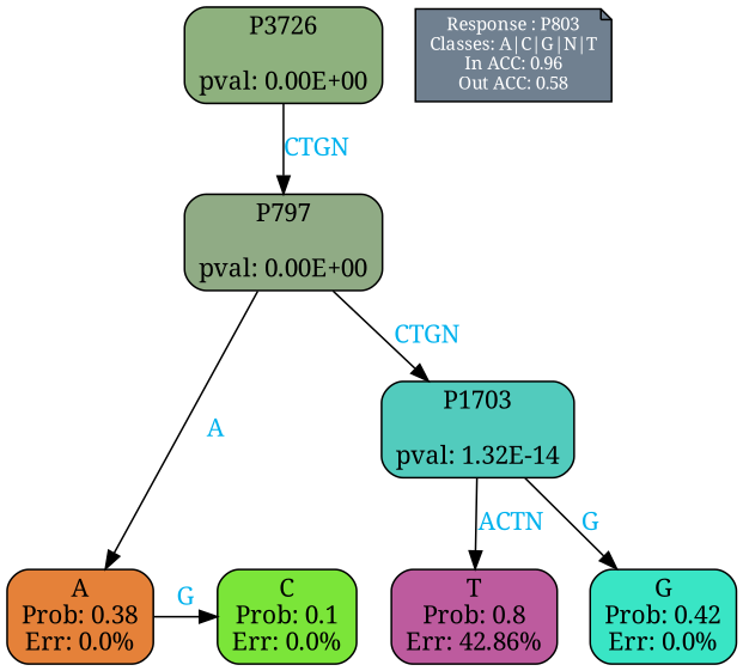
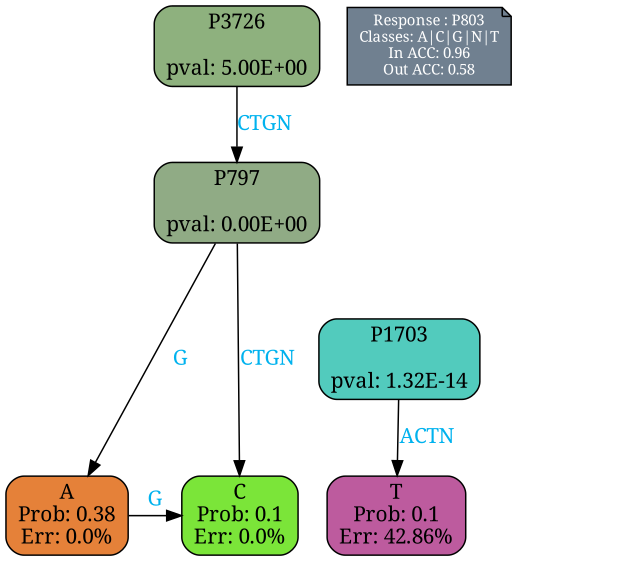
  digraph {
    fontname="Noto Serif"
    ranksep=equally
    splines=polylines
    node [color=black fontname="Noto Serif" shape=box style="filled, rounded"]
    edge [fontcolor=deepskyblue2 fontname="Noto Serif"]
    n1 [fillcolor="#e58139" label="A\nProb: 0.38\nErr: 0.0%"]
-   n2 [fillcolor="#bd5b9e" label="T\nProb: 0.8\nErr: 42.86%"]
-   n3 [fillcolor="#39e5c5" label="G\nProb: 0.42\nErr: 0.0%"]
+   n2 [fillcolor="#bd5b9e" label="T\nProb: 0.1\nErr: 42.86%"]
    n4 [fillcolor="#7be539" label="C\nProb: 0.1\nErr: 0.0%"]
    n5 [align=left fillcolor=slategray fontcolor=white fontsize=10 label="Response : P803\nClasses: A|C|G|N|T\nIn ACC: 0.96\nOut ACC: 0.58\n" shape=note style=filled]
-   n6 [fillcolor="#8eb17e" label="P3726\n\npval: 0.00E+00"]
+   n6 [fillcolor="#8eb17e" label="P3726\n\npval: 5.00E+00"]
    n7 [fillcolor="#90ab85" label="P797\n\npval: 0.00E+00"]
    n8 [fillcolor="#52cbbd" label="P1703\n\npval: 1.32E-14"]
    subgraph sub_1 {
      rank=same
      n1
      n2
-     n3
      n4
    }
    subgraph sub_2 {
      rank=same
      n5
      n6
    }
    n1 -> n4 [label=G]
    n6 -> n7 [label=CTGN]
-   n7 -> n1 [label=A]
-   n7 -> n8 [label=CTGN]
+   n7 -> n1 [label=G]
+   n7 -> n4 [label=CTGN]
    n8 -> n2 [label=ACTN]
-   n8 -> n3 [label=G]
  }
